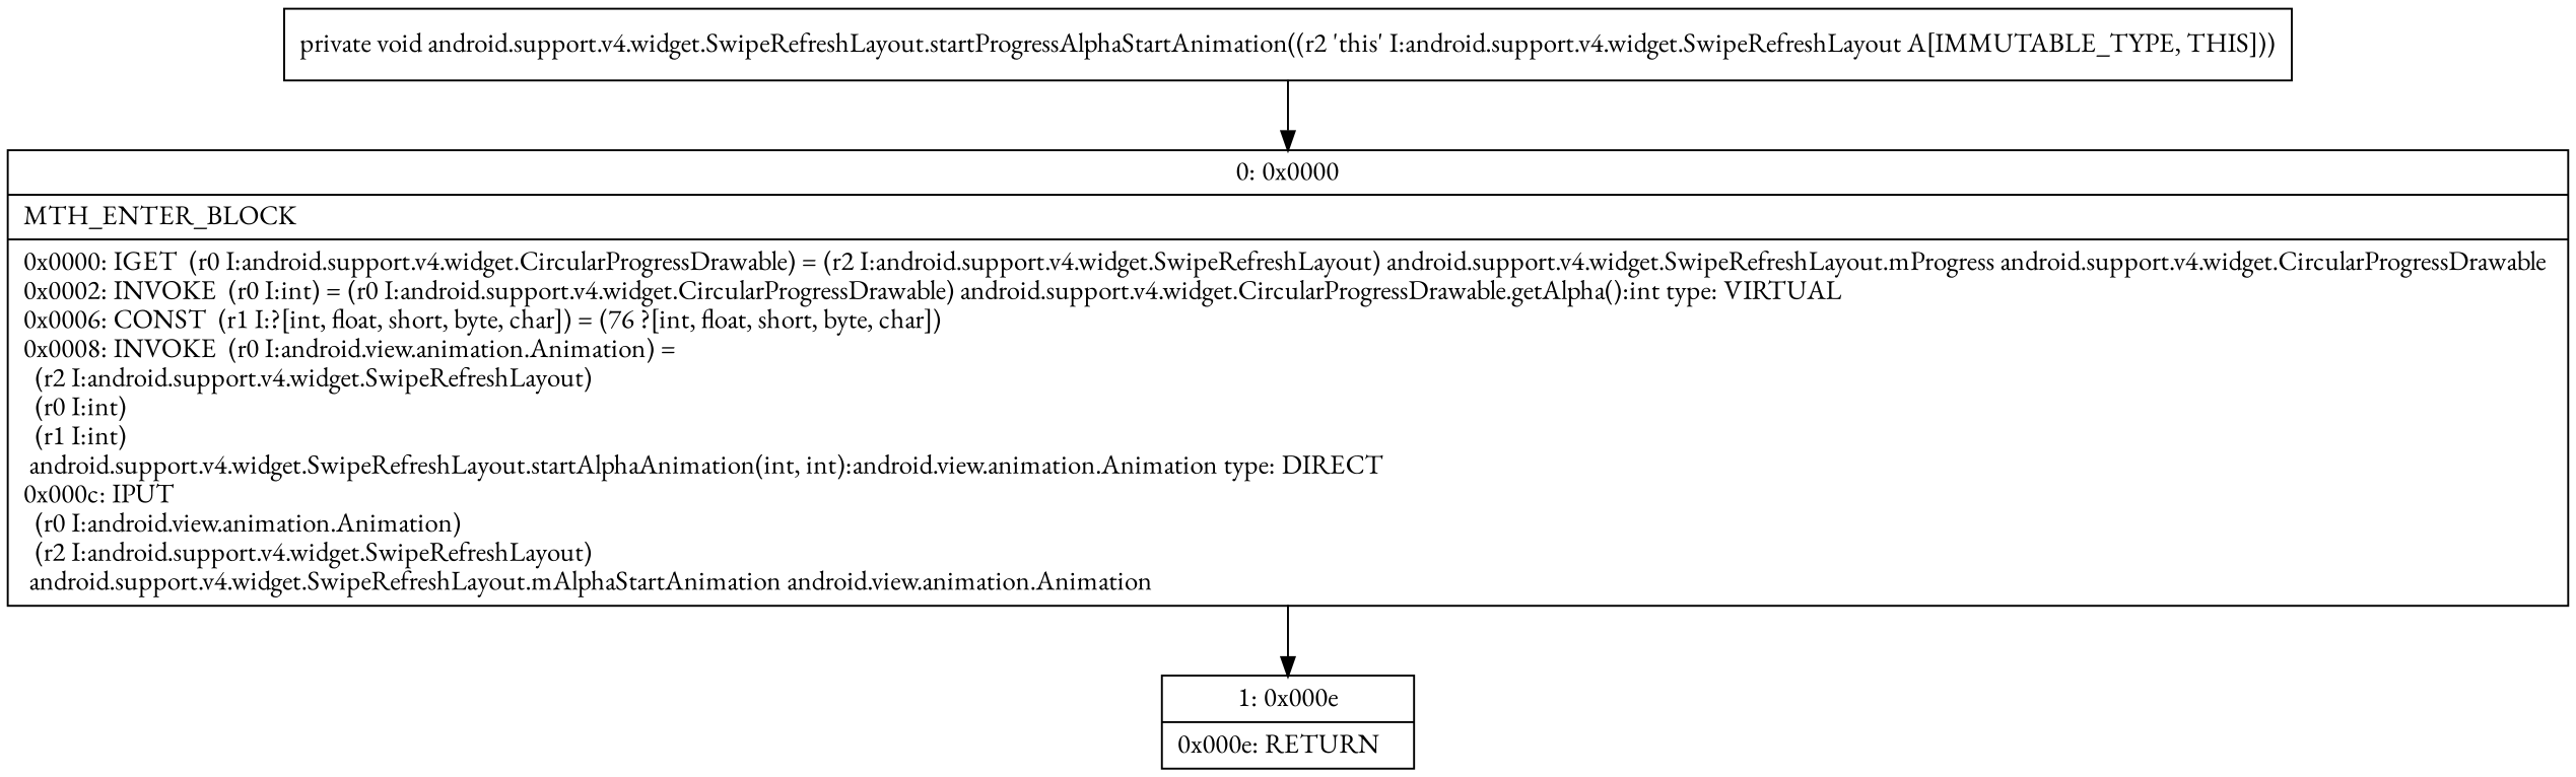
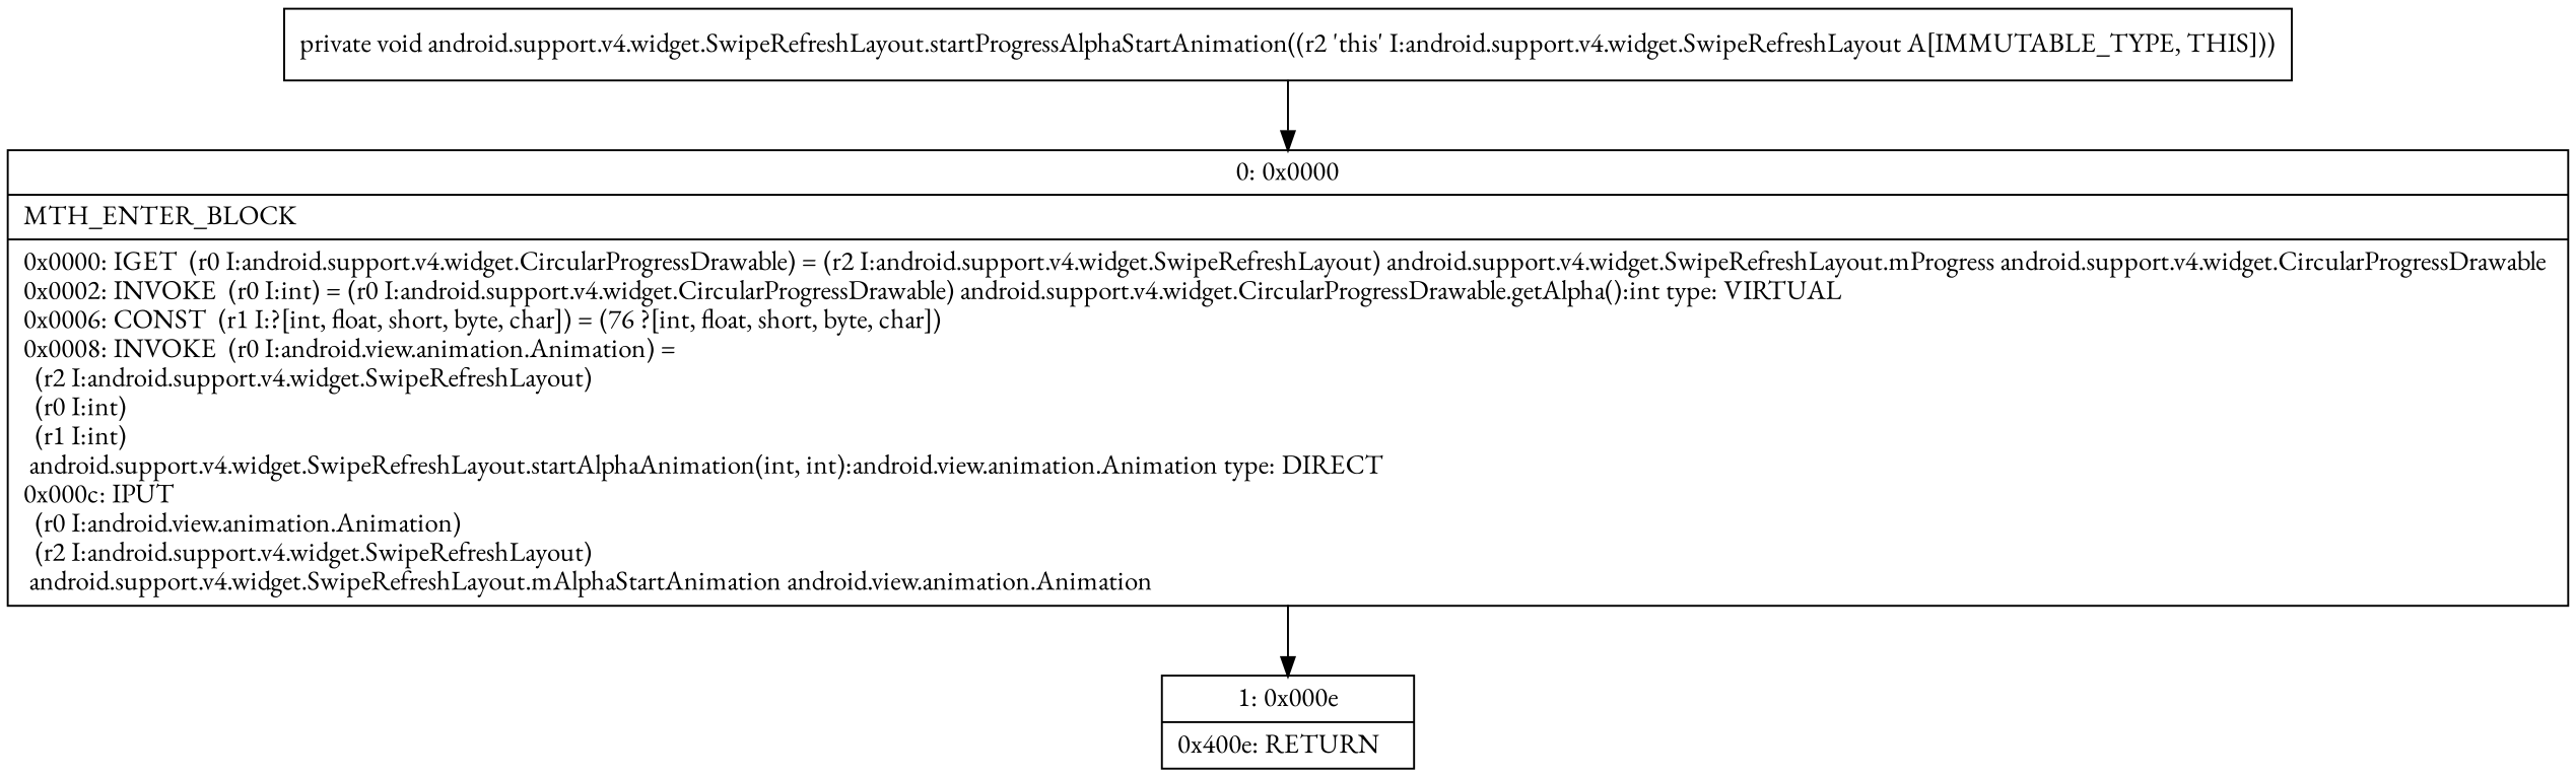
  digraph {
    fontname="EB Garamond"
    node [shape=record fontname="EB Garamond"]
    edge [fontname="EB Garamond"]
    n1 [label="{0\:\ 0x0000|MTH_ENTER_BLOCK\l|0x0000: IGET  (r0 I:android.support.v4.widget.CircularProgressDrawable) = (r2 I:android.support.v4.widget.SwipeRefreshLayout) android.support.v4.widget.SwipeRefreshLayout.mProgress android.support.v4.widget.CircularProgressDrawable \l0x0002: INVOKE  (r0 I:int) = (r0 I:android.support.v4.widget.CircularProgressDrawable) android.support.v4.widget.CircularProgressDrawable.getAlpha():int type: VIRTUAL \l0x0006: CONST  (r1 I:?[int, float, short, byte, char]) = (76 ?[int, float, short, byte, char]) \l0x0008: INVOKE  (r0 I:android.view.animation.Animation) = \l  (r2 I:android.support.v4.widget.SwipeRefreshLayout)\l  (r0 I:int)\l  (r1 I:int)\l android.support.v4.widget.SwipeRefreshLayout.startAlphaAnimation(int, int):android.view.animation.Animation type: DIRECT \l0x000c: IPUT  \l  (r0 I:android.view.animation.Animation)\l  (r2 I:android.support.v4.widget.SwipeRefreshLayout)\l android.support.v4.widget.SwipeRefreshLayout.mAlphaStartAnimation android.view.animation.Animation \l}"]
-   n2 [label="{1\:\ 0x000e|0x000e: RETURN   \l}"]
+   n2 [label="{1\:\ 0x000e|0x400e: RETURN   \l}"]
    n3 [label="{private void android.support.v4.widget.SwipeRefreshLayout.startProgressAlphaStartAnimation((r2 'this' I:android.support.v4.widget.SwipeRefreshLayout A[IMMUTABLE_TYPE, THIS])) }"]
    n1 -> n2
    n3 -> n1
  }
